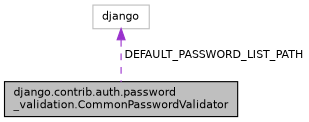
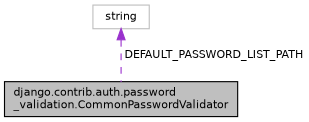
  digraph {
    node [fontname=Helvetica fontsize=10 shape=record style=filled]
    n1 [color=black fillcolor=grey75 fontcolor=black height=0.2 label="django.contrib.auth.password\l_validation.CommonPasswordValidator" width=0.4]
-   n2 [color=grey75 fillcolor=white height=0.2 label=django width=0.4]
+   n2 [color=grey75 fillcolor=white height=0.2 label=string width=0.4]
    n2 -> n1 [color=darkorchid3 dir=back fontname=Helvetica fontsize=10 label=" DEFAULT_PASSWORD_LIST_PATH" labelfontname=Helvetica labelfontsize=10 style=dashed]
  }
